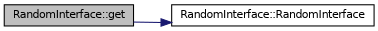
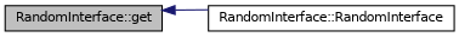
  digraph {
    rankdir=LR
    fontname="DejaVu Sans"
    node [color=black fontname="DejaVu Sans" fontsize=10 shape=record style=filled]
    n1 [fillcolor=grey75 fontcolor=black height=0.2 label="RandomInterface::get" width=0.4]
    n2 [fillcolor=white height=0.2 label="RandomInterface::RandomInterface" width=0.4]
-   n1 -> n2 [color=midnightblue fontname="DejaVu Sans" fontsize=10 labelfontname=Helvetica labelfontsize=10 style=solid]
+   n2 -> n1 [color=midnightblue fontname="DejaVu Sans" fontsize=10 labelfontname=Helvetica labelfontsize=10 style=solid]
  }
